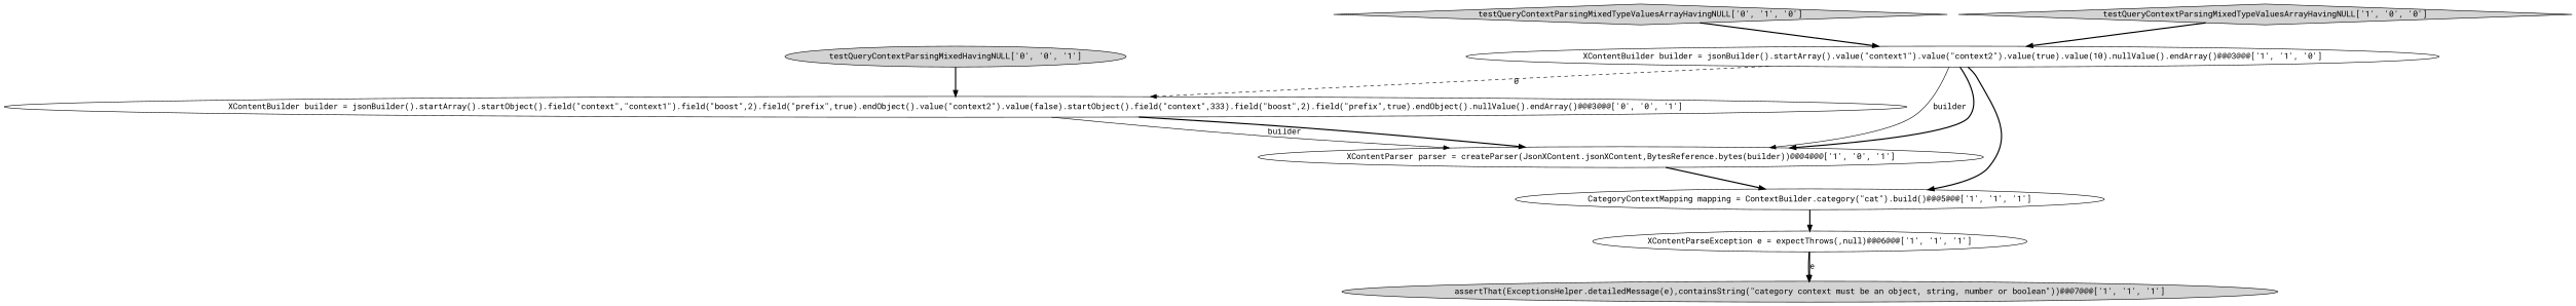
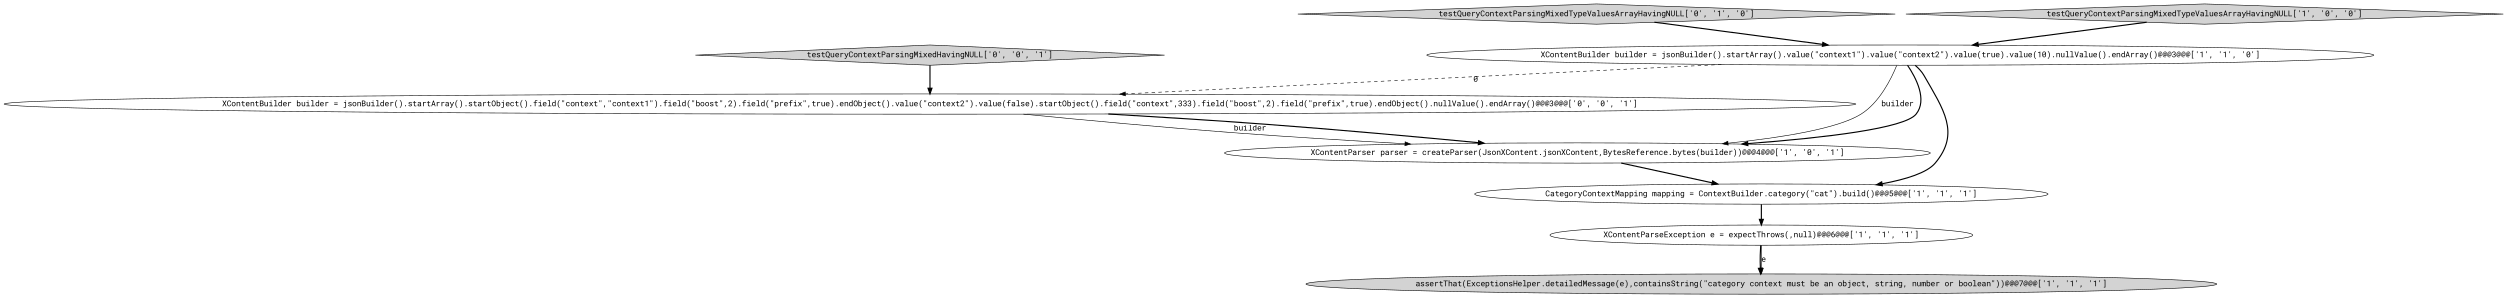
  digraph {
    fontname="Roboto Mono"
    node [fillcolor=white shape=ellipse style=filled fontname="Roboto Mono"]
    edge [style=bold fontname="Roboto Mono"]
    n1 [label="XContentParser parser = createParser(JsonXContent.jsonXContent,BytesReference.bytes(builder))@@@4@@@['1', '0', '1']"]
    n2 [label="CategoryContextMapping mapping = ContextBuilder.category(\"cat\").build()@@@5@@@['1', '1', '1']"]
    n3 [label="XContentParseException e = expectThrows(,null)@@@6@@@['1', '1', '1']"]
    n4 [fillcolor=lightgray label="assertThat(ExceptionsHelper.detailedMessage(e),containsString(\"category context must be an object, string, number or boolean\"))@@@7@@@['1', '1', '1']"]
    n5 [label="XContentBuilder builder = jsonBuilder().startArray().value(\"context1\").value(\"context2\").value(true).value(10).nullValue().endArray()@@@3@@@['1', '1', '0']"]
    n6 [label="XContentBuilder builder = jsonBuilder().startArray().startObject().field(\"context\",\"context1\").field(\"boost\",2).field(\"prefix\",true).endObject().value(\"context2\").value(false).startObject().field(\"context\",333).field(\"boost\",2).field(\"prefix\",true).endObject().nullValue().endArray()@@@3@@@['0', '0', '1']"]
    n7 [fillcolor=lightgray label="testQueryContextParsingMixedTypeValuesArrayHavingNULL['0', '1', '0']" shape=diamond]
    n8 [fillcolor=lightgray label="testQueryContextParsingMixedTypeValuesArrayHavingNULL['1', '0', '0']" shape=diamond]
-   n9 [fillcolor=lightgray label="testQueryContextParsingMixedHavingNULL['0', '0', '1']"]
+   n9 [fillcolor=lightgray label="testQueryContextParsingMixedHavingNULL['0', '0', '1']" shape=diamond]
    n1 -> n2
    n2 -> n3
    n3 -> n4
    n3 -> n4 [label=e style=solid]
    n5 -> n1 [label=builder style=solid]
    n5 -> n1
    n5 -> n2
    n5 -> n6 [label=0 style=dashed]
    n6 -> n1 [label=builder style=solid]
    n6 -> n1
    n7 -> n5
    n8 -> n5
    n9 -> n6
  }
